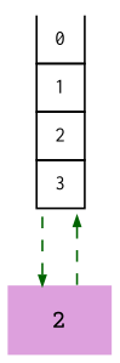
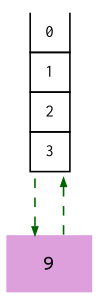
  digraph {
    splines=ortho
    fontname="Courier Prime"
    node [shape=plaintext fontname="Courier Prime"]
    edge [arrowsize=0.5 color=darkgreen style=dashed fontname="Courier Prime"]
    n1 [label=<<TABLE BORDER="0" CELLPADDING="0" CELLSPACING="0">         <TR><TD BORDER="1" SIDES="LBR" FIXEDSIZE="TRUE" WIDTH="25" HEIGHT="25"><FONT FACE="COURIER" POINT-SIZE="11">0</FONT></TD></TR>         <TR><TD BORDER="1" FIXEDSIZE="TRUE" WIDTH="25" HEIGHT="25"><FONT FACE="COURIER" POINT-SIZE="11">1</FONT></TD></TR>         <TR><TD BORDER="1" FIXEDSIZE="TRUE" WIDTH="25" HEIGHT="25"><FONT FACE="COURIER" POINT-SIZE="11">2</FONT></TD></TR>         <TR><TD BORDER="1" FIXEDSIZE="TRUE" WIDTH="25" HEIGHT="25"><FONT FACE="COURIER" POINT-SIZE="11">3</FONT></TD></TR>     </TABLE>>]
-   2 [style=filled fillcolor=plum color=purple]
+   2 [style=filled fillcolor=plum color=purple label=9]
    n1 -> 2
    2 -> n1
  }
